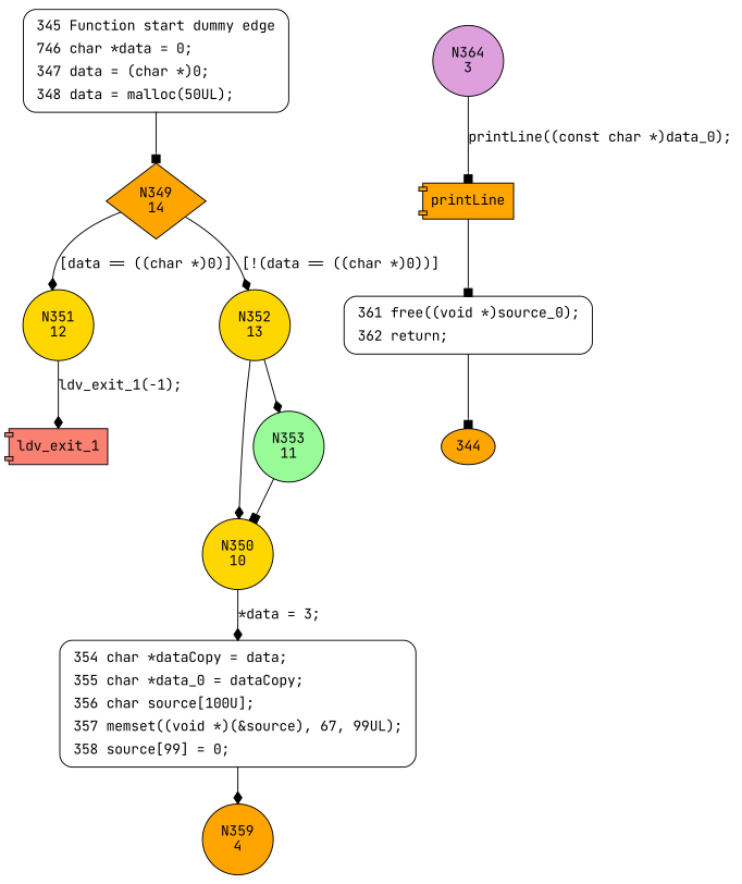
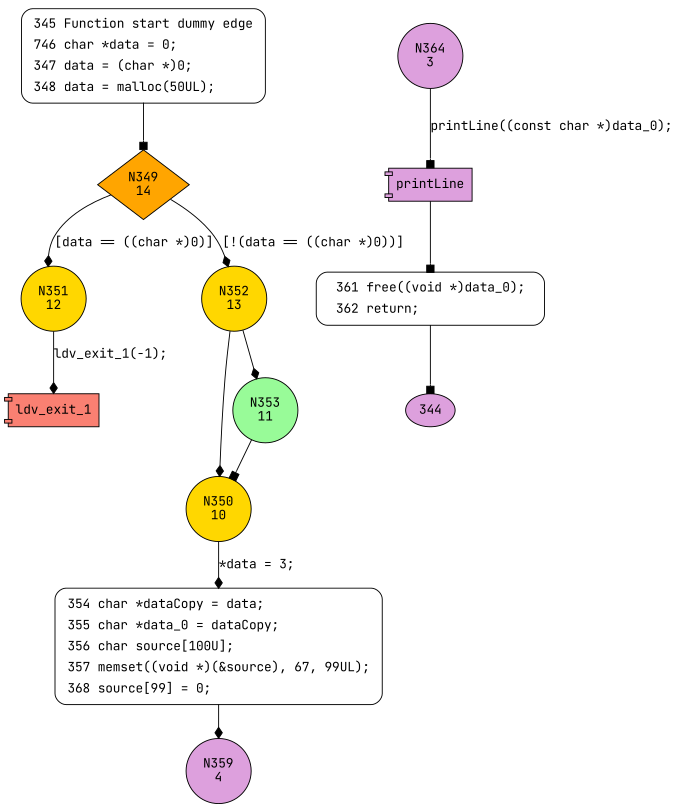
  digraph {
    fontname="JetBrains Mono"
    node [fillcolor=orange fontname="JetBrains Mono" shape=circle style=filled]
    edge [arrowhead=diamond fontname="JetBrains Mono"]
    n1 [label="N349\n14" shape=diamond]
    n2 [fillcolor=gold label="N351\n12"]
    n3 [fillcolor=gold label="N352\n13"]
    n4 [fillcolor=salmon label=ldv_exit_1 shape=component]
    n5 [fillcolor=gold label="N350\n10"]
    n6 [fillcolor=palegreen label="N353\n11"]
-   n7 [fillcolor=white label=<<table border="0" cellborder="0" cellpadding="3" bgcolor="white"><tr><td align="right">354</td><td align="left">char *dataCopy = data;</td></tr><tr><td align="right">355</td><td align="left">char *data_0 = dataCopy;</td></tr><tr><td align="right">356</td><td align="left">char source[100U];</td></tr><tr><td align="right">357</td><td align="left">memset((void *)(&amp;source), 67, 99UL);</td></tr><tr><td align="right">358</td><td align="left">source[99] = 0;</td></tr></table>> penwidth=1 shape=Mrecord style="filled,bold"]
-   n8 [label="N359\n4"]
+   n7 [fillcolor=white label=<<table border="0" cellborder="0" cellpadding="3" bgcolor="white"><tr><td align="right">354</td><td align="left">char *dataCopy = data;</td></tr><tr><td align="right">355</td><td align="left">char *data_0 = dataCopy;</td></tr><tr><td align="right">356</td><td align="left">char source[100U];</td></tr><tr><td align="right">357</td><td align="left">memset((void *)(&amp;source), 67, 99UL);</td></tr><tr><td align="right">368</td><td align="left">source[99] = 0;</td></tr></table>> penwidth=1 shape=Mrecord style="filled,bold"]
+   n8 [fillcolor=plum label="N359\n4"]
    n9 [fillcolor=plum label="N364\n3"]
-   n10 [label=printLine shape=component]
-   n11 [fillcolor=white label=<<table border="0" cellborder="0" cellpadding="3" bgcolor="white"><tr><td align="right">361</td><td align="left">free((void *)source_0);</td></tr><tr><td align="right">362</td><td align="left">return;</td></tr></table>> penwidth=1 shape=Mrecord style="filled,bold"]
-   344 [shape=""]
+   n10 [fillcolor=plum label=printLine shape=component]
+   n11 [fillcolor=white label=<<table border="0" cellborder="0" cellpadding="3" bgcolor="white"><tr><td align="right">361</td><td align="left">free((void *)data_0);</td></tr><tr><td align="right">362</td><td align="left">return;</td></tr></table>> penwidth=1 shape=Mrecord style="filled,bold"]
+   344 [fillcolor=plum shape=""]
    n13 [fillcolor=white label=<<table border="0" cellborder="0" cellpadding="3" bgcolor="white"><tr><td align="right">345</td><td align="left">Function start dummy edge</td></tr><tr><td align="right">746</td><td align="left">char *data = 0;</td></tr><tr><td align="right">347</td><td align="left">data = (char *)0;</td></tr><tr><td align="right">348</td><td align="left">data = malloc(50UL);</td></tr></table>> penwidth=1 shape=Mrecord style="filled,bold"]
    n1 -> n2 [label="[data == ((char *)0)]"]
    n1 -> n3 [label="[!(data == ((char *)0))]"]
    n2 -> n4 [label="ldv_exit_1(-1);"]
    n3 -> n5
    n3 -> n6
    n5 -> n7 [label="*data = 3;"]
    n6 -> n5 [arrowhead=box]
    n7 -> n8
    n9 -> n10 [arrowhead=box label="printLine((const char *)data_0);"]
    n10 -> n11 [arrowhead=box]
    n11 -> 344 [arrowhead=box]
    n13 -> n1 [arrowhead=box]
  }
